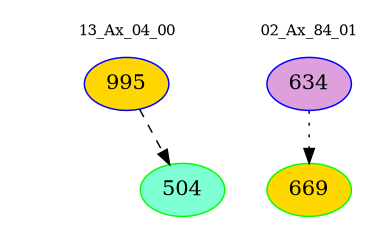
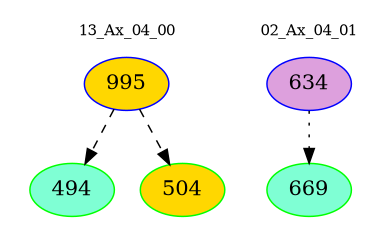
  digraph {
    node [color=green fillcolor=gold style=filled]
    edge [color=black style=dashed]
    n1 [color=blue label=995]
-   n3 [fillcolor=aquamarine label=504]
+   n2 [fillcolor=aquamarine label=494]
+   n3 [label=504]
    n4 [color=blue fillcolor=plum label=634]
-   n5 [label=669]
+   n5 [fillcolor=aquamarine label=669]
    subgraph cluster_1 {
      color=white
      fontsize=10
      label="13_Ax_04_00"
      n1
+     n2
      n3
    }
    subgraph cluster_2 {
      color=white
      fontsize=10
-     label="02_Ax_84_01"
+     label="02_Ax_04_01"
      n4
      n5
    }
+   n1 -> n2
    n1 -> n3
    n4 -> n5 [style=dotted]
  }
